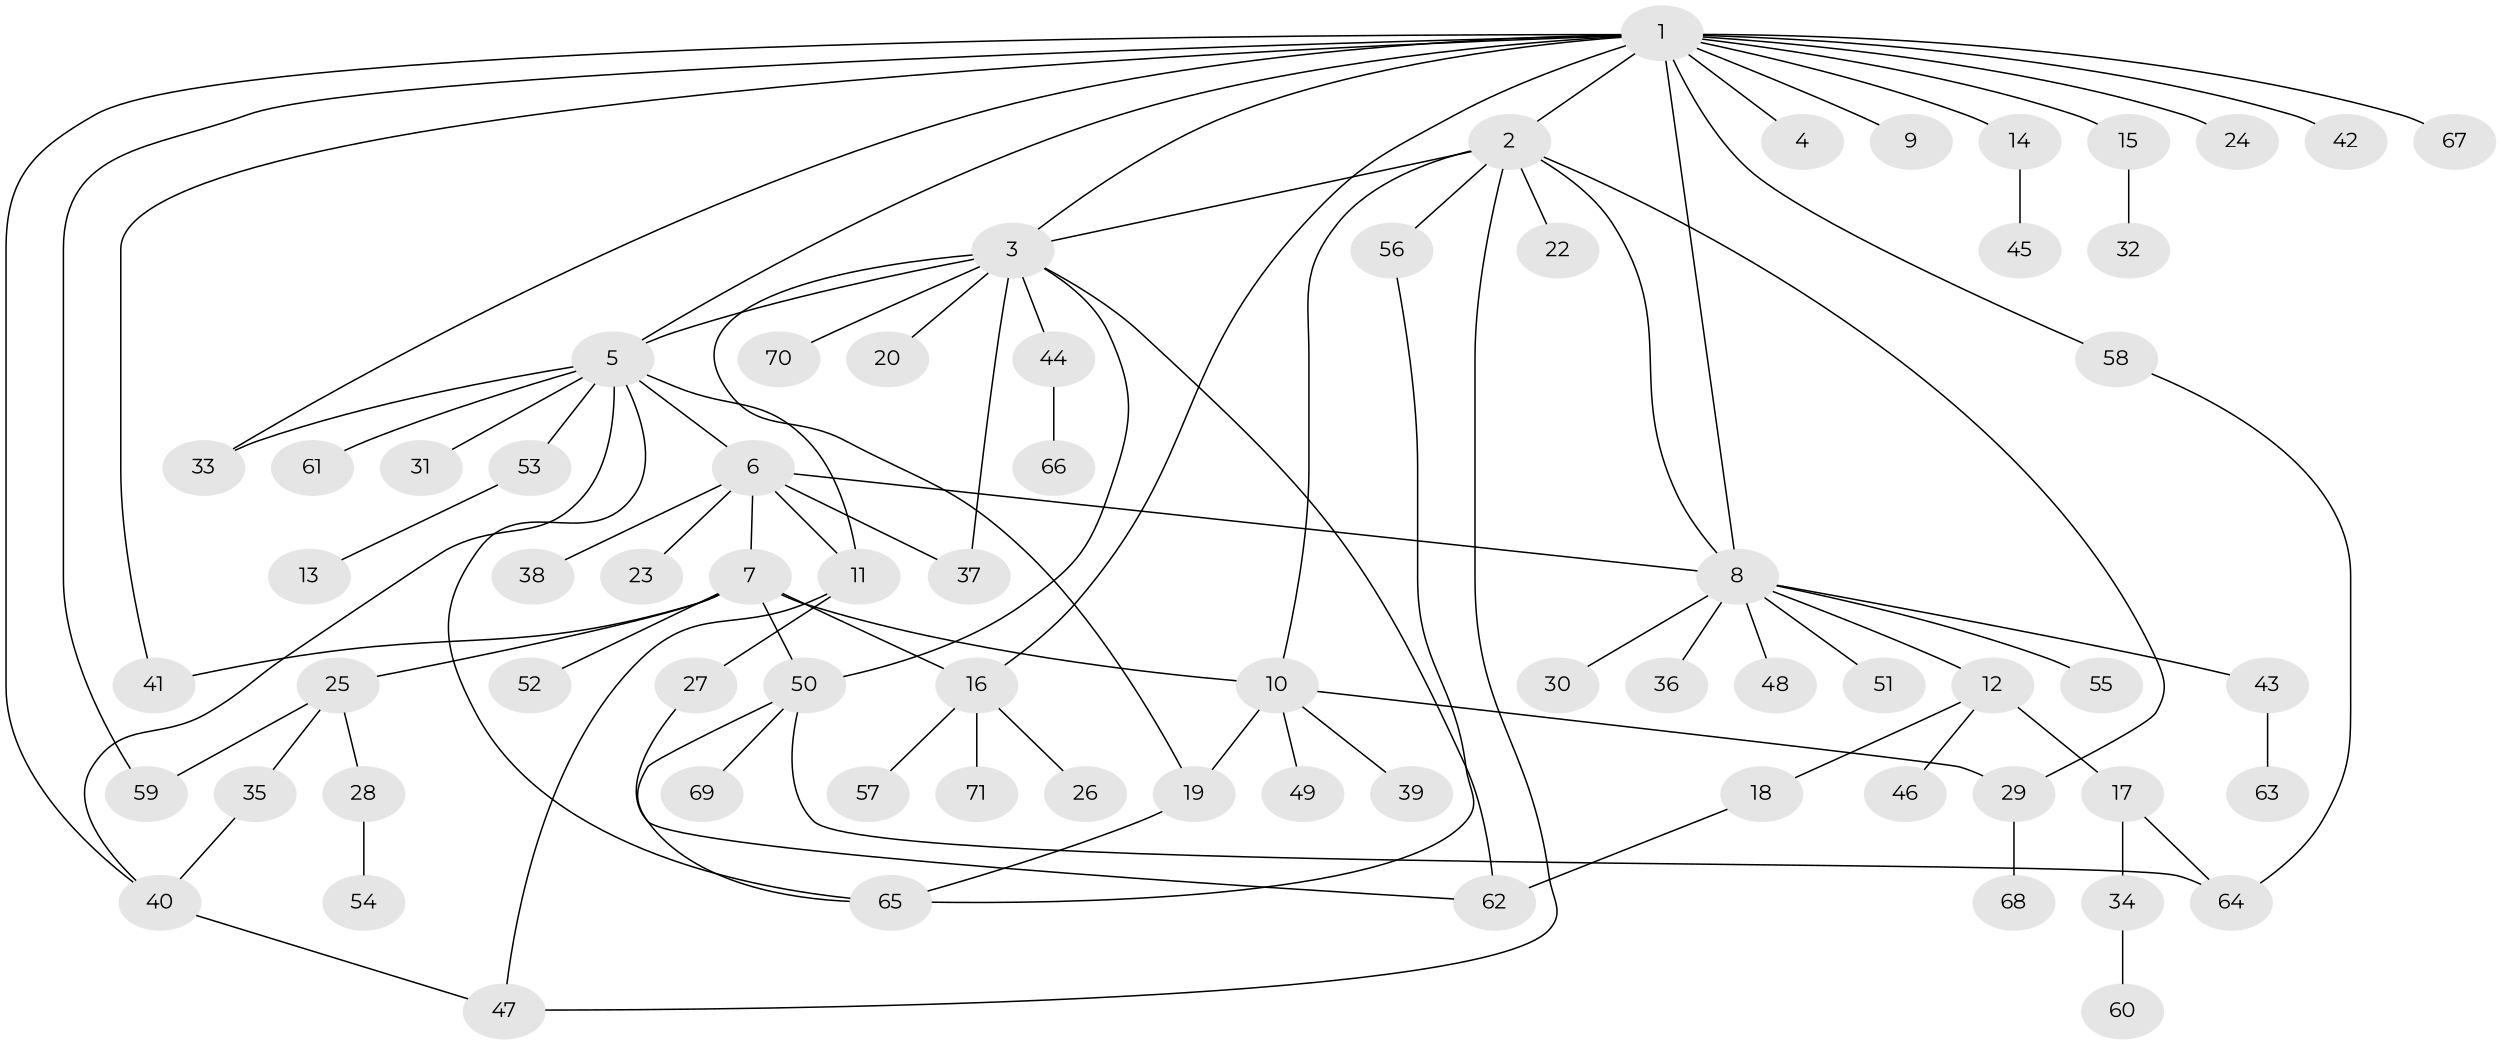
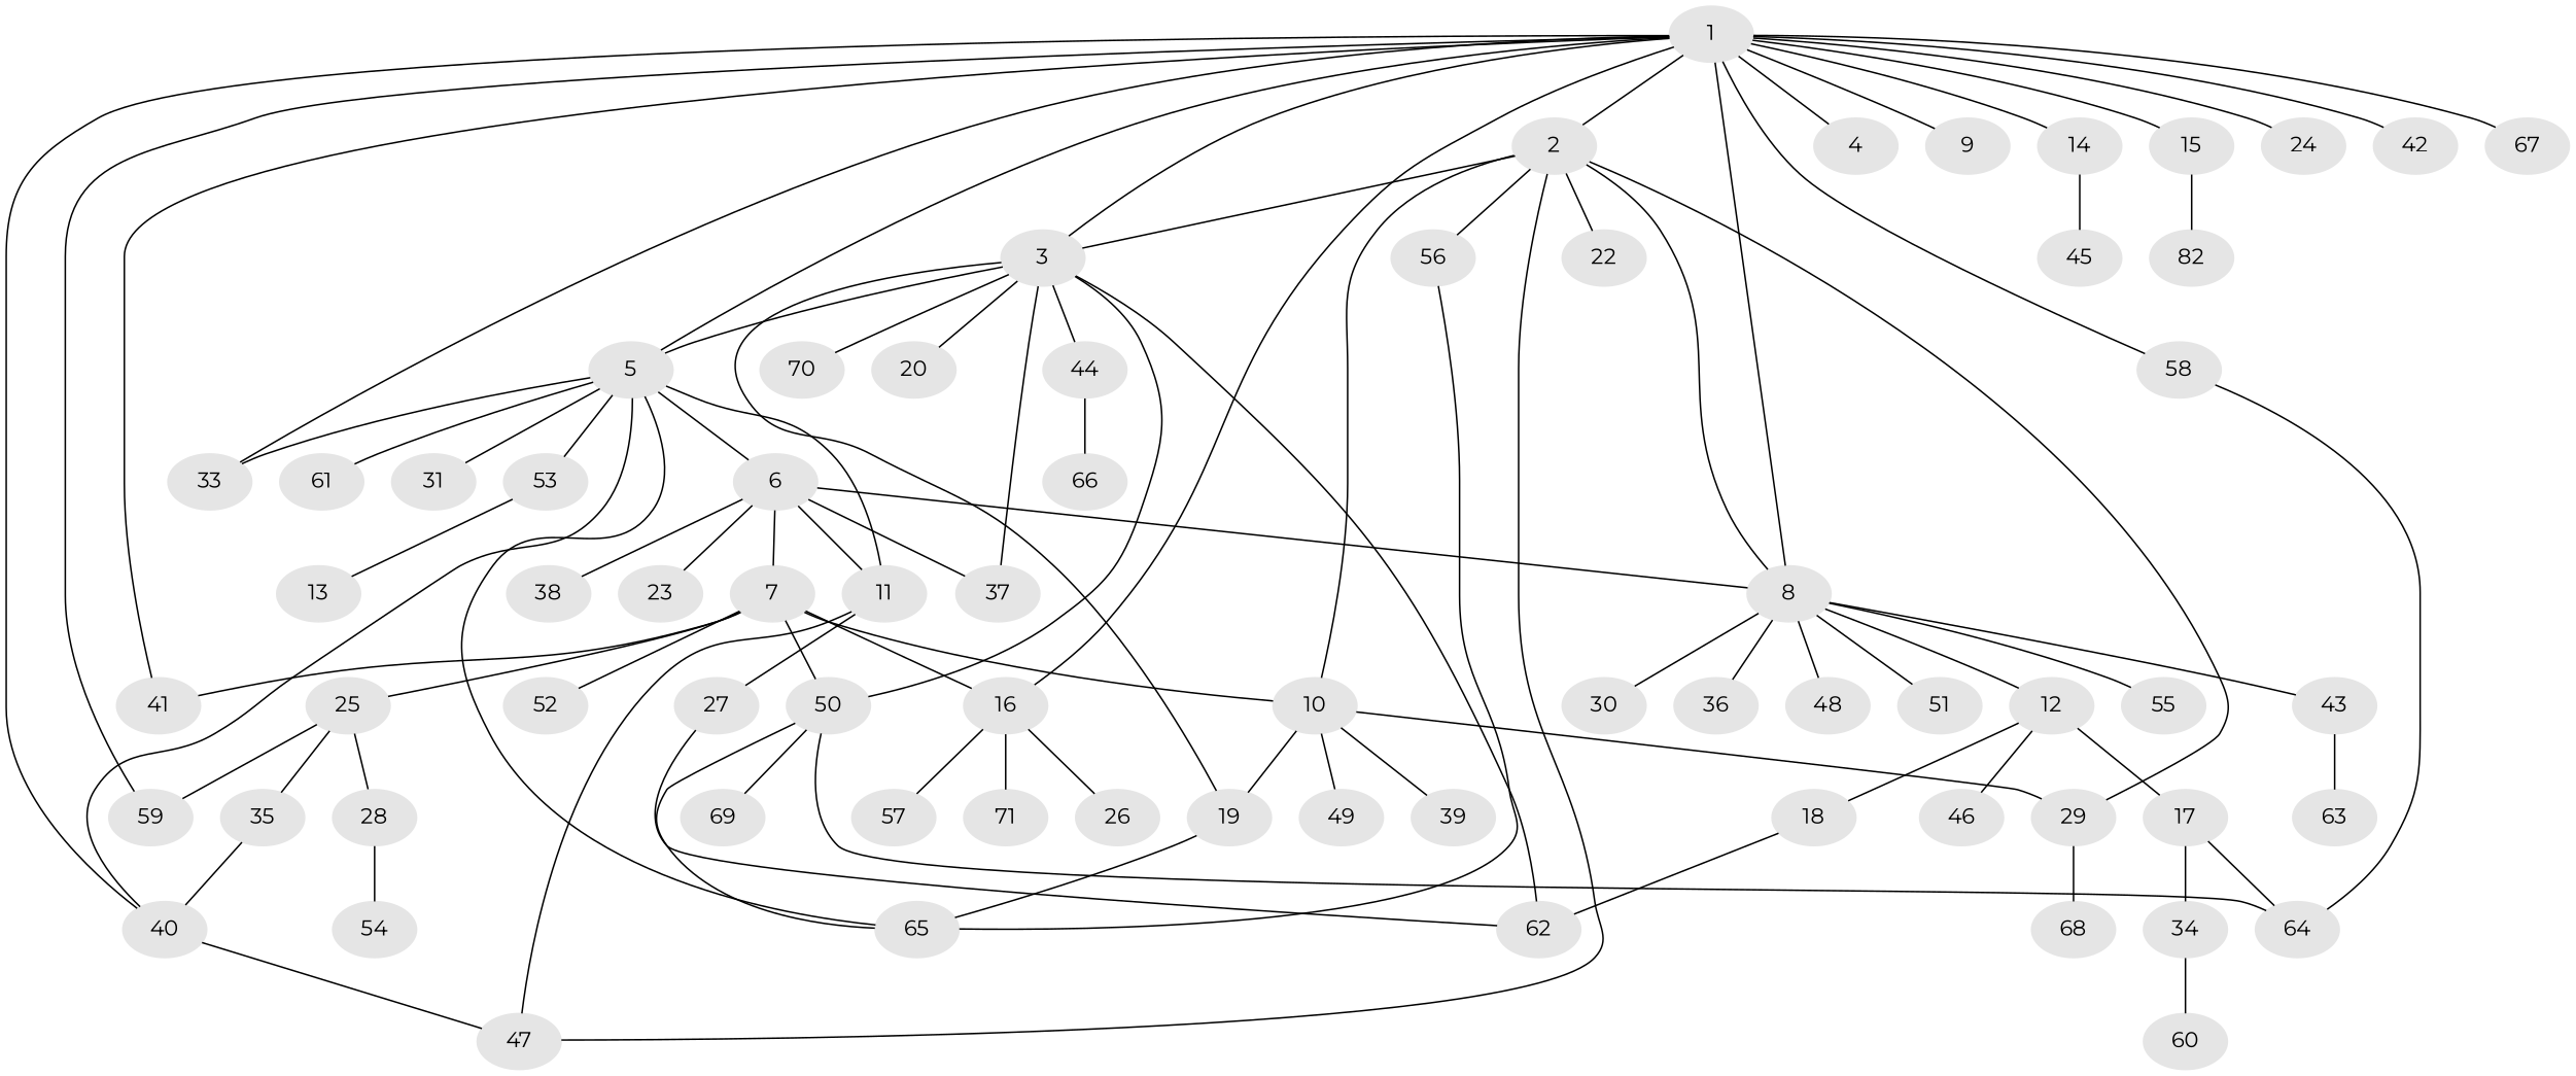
  graph {
    fontname=Montserrat
    node [color=gray90 fontname=Montserrat style=filled]
    edge [fontname=Montserrat]
    1
    2
    3
    4
    5
    8
    9
    14
    15
    16
    24
    33
    40
    41
    42
    58
    59
    67
    10
    22
    29
    47
    56
    19
    20
    37
    44
    50
    62
    70
    6
    11
    31
    53
    61
    65
    12
    30
    36
    43
    48
    51
    55
    45
-   32
+   32 [label=82]
    26
    57
    71
    64
    39
    49
    68
    66
    69
    7
    23
    38
    27
    13
    25
    52
    28
    35
    17
    18
    46
    63
    34
    60
    54
    1 -- 2
    1 -- 3
    1 -- 4
    1 -- 5
    1 -- 8
    1 -- 9
    1 -- 14
    1 -- 15
    1 -- 16
    1 -- 24
    1 -- 33
    1 -- 40
    1 -- 41
    1 -- 42
    1 -- 58
    1 -- 59
    1 -- 67
    2 -- 3
    2 -- 8
    2 -- 10
    2 -- 22
    2 -- 29
    2 -- 47
    2 -- 56
    3 -- 5
    3 -- 19
    3 -- 20
    3 -- 37
    3 -- 44
    3 -- 50
    3 -- 62
    3 -- 70
    5 -- 33
    5 -- 40
    5 -- 6
    5 -- 11
    5 -- 31
    5 -- 53
    5 -- 61
    5 -- 65
    8 -- 12
    8 -- 30
    8 -- 36
    8 -- 43
    8 -- 48
    8 -- 51
    8 -- 55
    14 -- 45
    15 -- 32
    16 -- 26
    16 -- 57
    16 -- 71
    40 -- 47
    58 -- 64
    10 -- 29
    10 -- 19
    10 -- 39
    10 -- 49
    29 -- 68
    56 -- 65
    19 -- 65
    44 -- 66
    50 -- 65
    50 -- 64
    50 -- 69
    6 -- 8
    6 -- 37
    6 -- 11
    6 -- 7
    6 -- 23
    6 -- 38
    11 -- 47
    11 -- 27
    53 -- 13
    12 -- 17
    12 -- 18
    12 -- 46
    43 -- 63
    7 -- 16
    7 -- 41
    7 -- 10
    7 -- 50
    7 -- 25
    7 -- 52
    27 -- 62
    25 -- 59
    25 -- 28
    25 -- 35
    28 -- 54
    35 -- 40
    17 -- 64
    17 -- 34
    18 -- 62
    34 -- 60
  }
